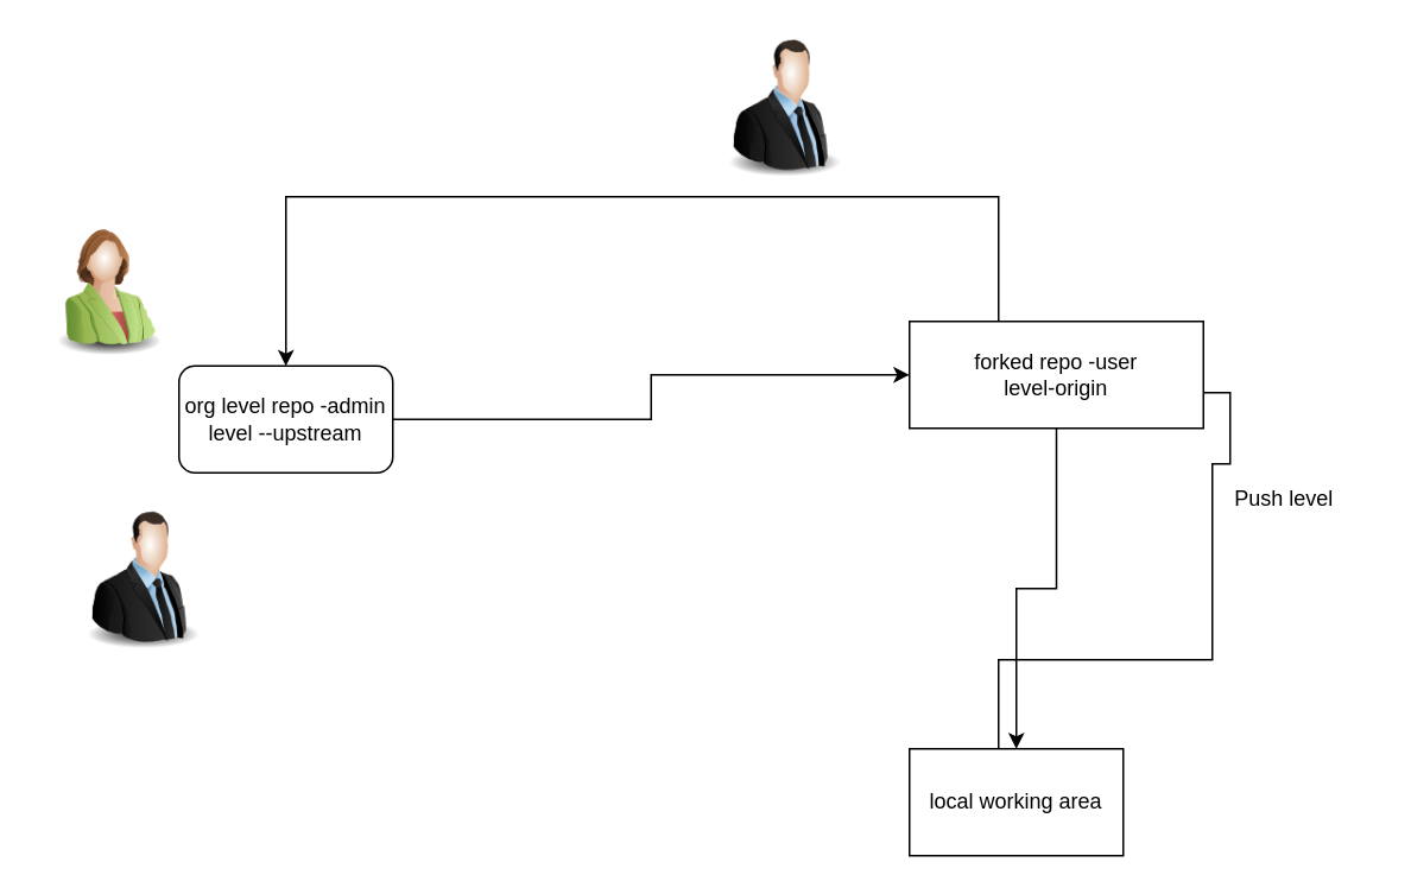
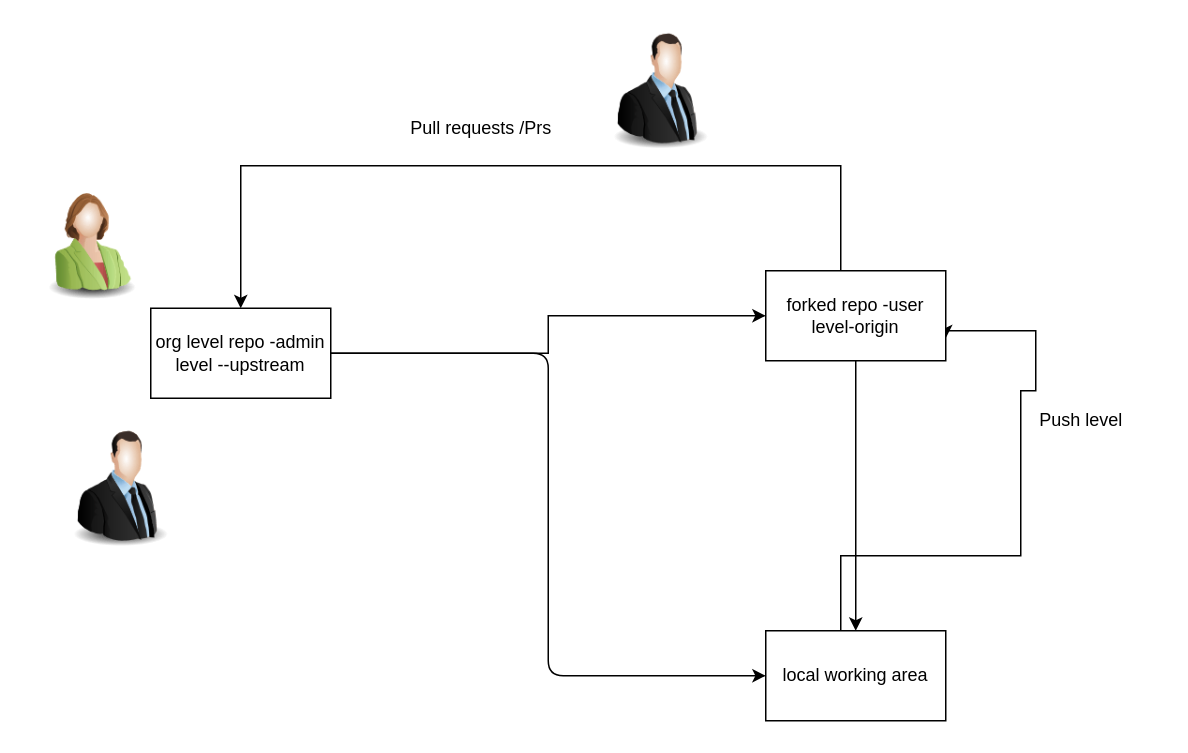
  <mxCell id="0" />
  <mxCell id="1" parent="0" />
  <mxCell id="2" style="edgeStyle=orthogonalEdgeStyle;rounded=0;orthogonalLoop=1;jettySize=auto;html=1;entryX=0;entryY=0.5;entryDx=0;entryDy=0;" edge="1" parent="1" source="4" target="9"><mxGeometry relative="1" as="geometry" /></mxCell>
- <mxCell id="4" value="org level repo -admin&lt;br&gt;level --upstream" style="whiteSpace=wrap;html=1;rounded=1;" vertex="1" parent="1"><mxGeometry x="100" y="205" width="120" height="60" as="geometry" /></mxCell>
+ <mxCell id="3" style="edgeStyle=orthogonalEdgeStyle;curved=0;rounded=1;sketch=0;orthogonalLoop=1;jettySize=auto;html=1;entryX=0;entryY=0.5;entryDx=0;entryDy=0;" edge="1" parent="1" source="4" target="6"><mxGeometry relative="1" as="geometry" /></mxCell>
+ <mxCell id="4" value="org level repo -admin&lt;br&gt;level --upstream" style="rounded=0;whiteSpace=wrap;html=1;" vertex="1" parent="1"><mxGeometry x="100" y="205" width="120" height="60" as="geometry" /></mxCell>
  <mxCell id="5" style="edgeStyle=orthogonalEdgeStyle;rounded=0;orthogonalLoop=1;jettySize=auto;html=1;entryX=1;entryY=0.75;entryDx=0;entryDy=0;" edge="1" parent="1" source="6" target="9"><mxGeometry relative="1" as="geometry"><mxPoint x="800" y="170" as="targetPoint" /><Array as="points"><mxPoint x="560" y="370" /><mxPoint x="680" y="370" /><mxPoint x="680" y="260" /><mxPoint x="690" y="260" /><mxPoint x="690" y="220" /><mxPoint x="630" y="220" /></Array></mxGeometry></mxCell>
  <mxCell id="6" value="local working area" style="rounded=0;whiteSpace=wrap;html=1;" vertex="1" parent="1"><mxGeometry x="510" y="420" width="120" height="60" as="geometry" /></mxCell>
  <mxCell id="7" style="edgeStyle=orthogonalEdgeStyle;rounded=0;orthogonalLoop=1;jettySize=auto;html=1;entryX=0.5;entryY=0;entryDx=0;entryDy=0;" edge="1" parent="1" source="9" target="6"><mxGeometry relative="1" as="geometry" /></mxCell>
  <mxCell id="8" style="rounded=0;sketch=0;orthogonalLoop=1;jettySize=auto;html=1;entryX=0.5;entryY=0;entryDx=0;entryDy=0;edgeStyle=orthogonalEdgeStyle;strokeColor=default;" edge="1" parent="1" source="9" target="4"><mxGeometry relative="1" as="geometry"><Array as="points"><mxPoint x="560" y="110" /><mxPoint x="160" y="110" /><mxPoint x="160" y="200" /></Array></mxGeometry></mxCell>
- <mxCell id="9" value="forked repo -user&lt;br&gt;level-origin" style="rounded=0;whiteSpace=wrap;html=1;" vertex="1" parent="1"><mxGeometry x="510" y="180" width="165" height="60" as="geometry" /></mxCell>
+ <mxCell id="9" value="forked repo -user&lt;br&gt;level-origin" style="rounded=0;whiteSpace=wrap;html=1;" vertex="1" parent="1"><mxGeometry x="510" y="180" width="120" height="60" as="geometry" /></mxCell>
  <mxCell id="10" value="Push level" style="text;html=1;align=center;verticalAlign=middle;resizable=0;points=[];autosize=1;strokeColor=none;fillColor=none;" vertex="1" parent="1"><mxGeometry x="670" y="265" width="100" height="30" as="geometry" /></mxCell>
+ <mxCell id="11" value="Pull requests /Prs" style="text;html=1;align=center;verticalAlign=middle;resizable=0;points=[];autosize=1;strokeColor=none;fillColor=none;" vertex="1" parent="1"><mxGeometry x="260" y="70" width="120" height="30" as="geometry" /></mxCell>
  <mxCell id="12" value="" style="image;html=1;image=img/lib/clip_art/people/Suit_Man_128x128.png;rounded=0;sketch=0;" vertex="1" parent="1"><mxGeometry x="400" width="80" height="80" as="geometry" y="20" /></mxCell>
  <mxCell id="13" value="" style="image;html=1;image=img/lib/clip_art/people/Suit_Woman_Green_128x128.png;rounded=0;sketch=0;" vertex="1" parent="1"><mxGeometry x="20" y="120" width="80" height="80" as="geometry" /></mxCell>
  <mxCell id="14" value="" style="image;html=1;image=img/lib/clip_art/people/Suit_Man_128x128.png;rounded=0;sketch=0;" vertex="1" parent="1"><mxGeometry x="40" y="285" width="80" height="80" as="geometry" /></mxCell>
